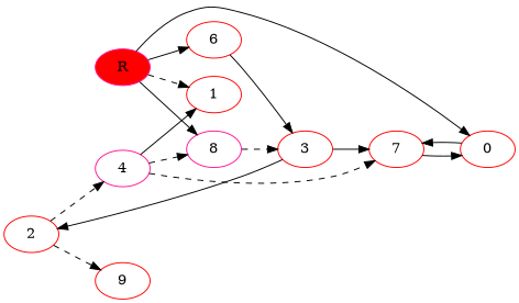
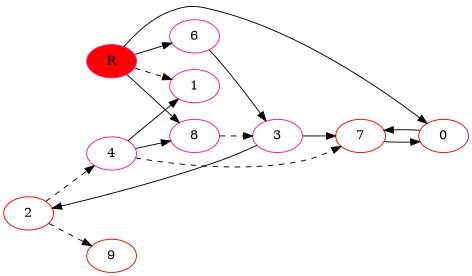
  digraph {
    rankdir=LR
    node [color=red]
    edge [style=solid]
    2
    4 [color=deeppink]
    9
    7
-   1
+   1 [color=deeppink]
    8 [color=deeppink]
-   3
+   3 [color=deeppink]
    n8 [label=0]
-   6
+   6 [color=deeppink]
    R [color=deeppink fillcolor="#ff0000" style=filled]
    2 -> 4 [style=dashed]
    2 -> 9 [style=dashed]
    4 -> 7 [style=dashed]
    4 -> 1
-   4 -> 8 [style=dashed]
+   4 -> 8
    7 -> n8
    8 -> 3 [style=dashed]
    3 -> 2
    3 -> 7
    n8 -> 7
    6 -> 3
    R -> 1 [style=dashed]
    R -> 8
    R -> n8
    R -> 6
  }
